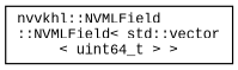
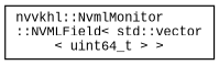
  digraph {
    rankdir=LR
    fontname="Liberation Mono"
-   n1 [color=black fillcolor=white fontname="Liberation Mono" fontsize=10 height=0.2 label="nvvkhl::NVMLField\l::NVMLField\< std::vector\l\< uint64_t \> \>" shape=record style=filled width=0.4]
+   n1 [color=black fillcolor=white fontname="Liberation Mono" fontsize=10 height=0.2 label="nvvkhl::NvmlMonitor\l::NVMLField\< std::vector\l\< uint64_t \> \>" shape=record style=filled width=0.4]
  }
